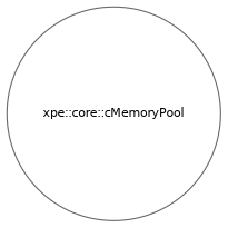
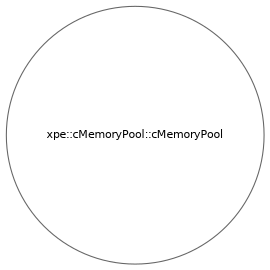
  digraph {
    rankdir=LR
-   n1 [color=grey40 fillcolor=white fontname=Helvetica fontsize=10 height=0.2 label="xpe::core::cMemoryPool" shape=circle style=filled width=0.4]
+   n1 [color=grey40 fillcolor=white fontname=Helvetica fontsize=10 height=0.2 label="xpe::cMemoryPool::cMemoryPool" shape=circle style=filled width=0.4]
  }
